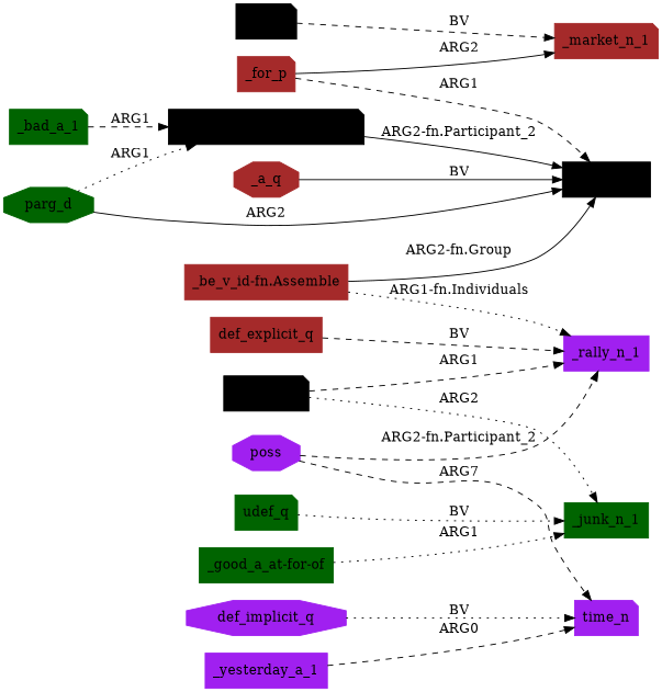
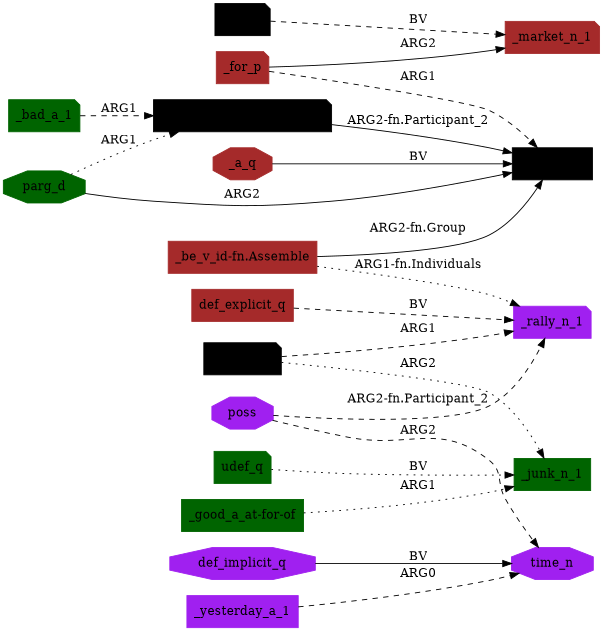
  digraph {
    rankdir=LR
    node [color=darkgreen shape=note style=filled]
    edge [style=dashed]
    parg_d [shape=octagon]
    "_need_v_1-fn.Competition" [color=black]
    _tonic_n_1 [color=black shape=box]
    _for_p [color=brown]
    _market_n_1 [color=brown]
    "_be_v_id-fn.Assemble" [color=brown shape=box]
-   _rally_n_1 [color=purple shape=box]
+   _rally_n_1 [color=purple]
    _yesterday_a_1 [color=purple shape=box]
-   time_n [color=purple]
+   time_n [color=purple shape=octagon]
    _a_q [color=brown shape=octagon]
    _the_q [color=black]
    def_explicit_q [color=brown shape=box]
    _among_p [color=black]
    _junk_n_1 [shape=box]
    "_good_a_at-for-of" [shape=box]
    _bad_a_1
    poss [color=purple shape=octagon]
    udef_q
    def_implicit_q [color=purple shape=octagon]
    parg_d -> "_need_v_1-fn.Competition" [label=ARG1 style=dotted]
    parg_d -> _tonic_n_1 [label=ARG2 style=solid]
    "_need_v_1-fn.Competition" -> _tonic_n_1 [label="ARG2-fn.Participant_2" style=solid]
    _for_p -> _tonic_n_1 [label=ARG1]
    _for_p -> _market_n_1 [label=ARG2 style=solid]
    "_be_v_id-fn.Assemble" -> _tonic_n_1 [label="ARG2-fn.Group" style=solid]
    "_be_v_id-fn.Assemble" -> _rally_n_1 [label="ARG1-fn.Individuals" style=dotted]
    _yesterday_a_1 -> time_n [label=ARG0]
    _a_q -> _tonic_n_1 [label=BV style=solid]
    _the_q -> _market_n_1 [label=BV]
    def_explicit_q -> _rally_n_1 [label=BV]
    _among_p -> _rally_n_1 [label=ARG1]
    _among_p -> _junk_n_1 [label=ARG2 style=dotted]
    "_good_a_at-for-of" -> _junk_n_1 [label=ARG1 style=dotted]
    _bad_a_1 -> "_need_v_1-fn.Competition" [label=ARG1]
    poss -> _rally_n_1 [label="ARG2-fn.Participant_2"]
-   poss -> time_n [label=ARG7]
+   poss -> time_n [label=ARG2]
    udef_q -> _junk_n_1 [label=BV style=dotted]
-   def_implicit_q -> time_n [label=BV style=dotted]
+   def_implicit_q -> time_n [label=BV style=solid]
  }
